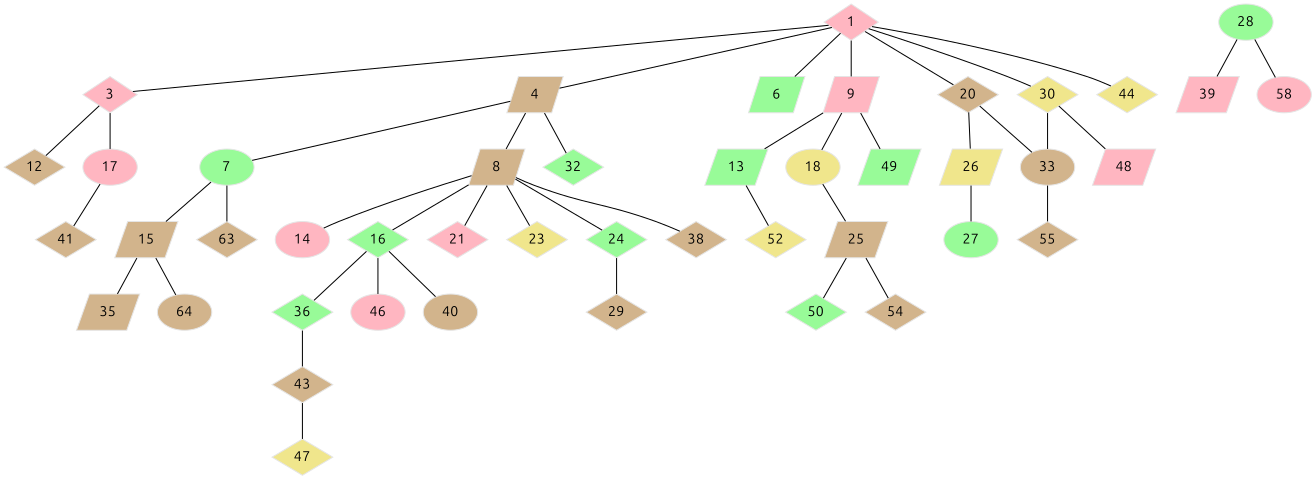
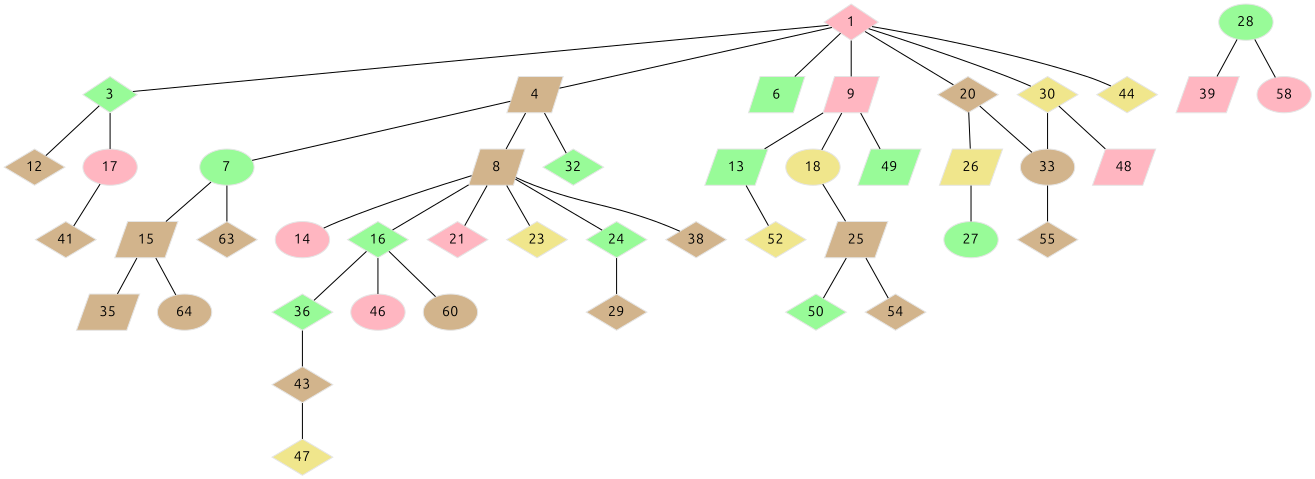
  graph {
    fontname=Ubuntu
    node [color=gray90 fillcolor=tan fontname=Ubuntu shape=diamond style=filled]
    edge [fontname=Ubuntu]
    1 [fillcolor=lightpink super="+2"]
-   3 [fillcolor=lightpink super="+62"]
+   3 [fillcolor=palegreen super="+62"]
    4 [shape=parallelogram super="+5"]
    6 [fillcolor=palegreen shape=parallelogram]
    9 [fillcolor=lightpink shape=parallelogram super="+10"]
    20 [super="+56"]
    30 [fillcolor=khaki super="+37"]
    44 [fillcolor=khaki]
    12
    17 [fillcolor=lightpink shape=ellipse super="+61"]
    7 [fillcolor=palegreen shape=ellipse super="+59"]
    8 [shape=parallelogram super="+11"]
    32 [fillcolor=palegreen super="+42"]
    13 [fillcolor=palegreen shape=parallelogram]
    18 [fillcolor=khaki shape=ellipse]
    49 [fillcolor=palegreen shape=parallelogram]
    26 [fillcolor=khaki shape=parallelogram super="+40"]
    33 [shape=ellipse]
    48 [fillcolor=lightpink shape=parallelogram]
    41
    15 [shape=parallelogram super="+45"]
    63
    14 [fillcolor=lightpink shape=ellipse super="+19"]
    16 [fillcolor=palegreen super="+22"]
    21 [fillcolor=lightpink]
    23 [fillcolor=khaki]
    24 [fillcolor=palegreen]
    38
    35 [shape=parallelogram super="+51"]
    64 [shape=ellipse]
    36 [fillcolor=palegreen]
    46 [fillcolor=lightpink shape=ellipse]
-   60 [shape=ellipse label=40]
+   60 [shape=ellipse]
    29
    52 [fillcolor=khaki super="+53"]
    25 [shape=parallelogram super="+34"]
    43 [super="+57"]
    50 [fillcolor=palegreen]
    54
    27 [fillcolor=palegreen shape=ellipse]
    28 [fillcolor=palegreen shape=ellipse super="+31"]
    39 [fillcolor=lightpink shape=parallelogram]
    58 [fillcolor=lightpink shape=ellipse]
    55
    47 [fillcolor=khaki]
    1 -- 3
    1 -- 4
    1 -- 6
    1 -- 9
    1 -- 20
    1 -- 30
    1 -- 44
    3 -- 12
    3 -- 17
    4 -- 7
    4 -- 8
    4 -- 32
    9 -- 13
    9 -- 18
    9 -- 49
    20 -- 26
    20 -- 33
    30 -- 33
    30 -- 48
    17 -- 41
    7 -- 15
    7 -- 63
    8 -- 14
    8 -- 16
    8 -- 21
    8 -- 23
    8 -- 24
    8 -- 38
    13 -- 52
    18 -- 25
    26 -- 27
    33 -- 55
    15 -- 35
    15 -- 64
    16 -- 36
    16 -- 46
    16 -- 60
    24 -- 29
    36 -- 43
    25 -- 50
    25 -- 54
    43 -- 47
    28 -- 39
    28 -- 58
  }
